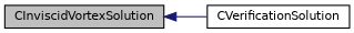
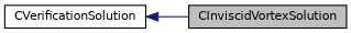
  digraph {
    rankdir=LR
    node [color=black fontname=Helvetica fontsize=10 shape=record style=filled]
    n1 [fillcolor=grey75 fontcolor=black height=0.2 label=CInviscidVortexSolution width=0.4]
    n2 [fillcolor=white height=0.2 label=CVerificationSolution width=0.4]
-   n1 -> n2 [color=midnightblue dir=back fontname=Helvetica fontsize=10 labelfontname=Helvetica labelfontsize=10 style=solid]
+   n2 -> n1 [color=midnightblue dir=back fontname=Helvetica fontsize=10 labelfontname=Helvetica labelfontsize=10 style=solid]
  }
